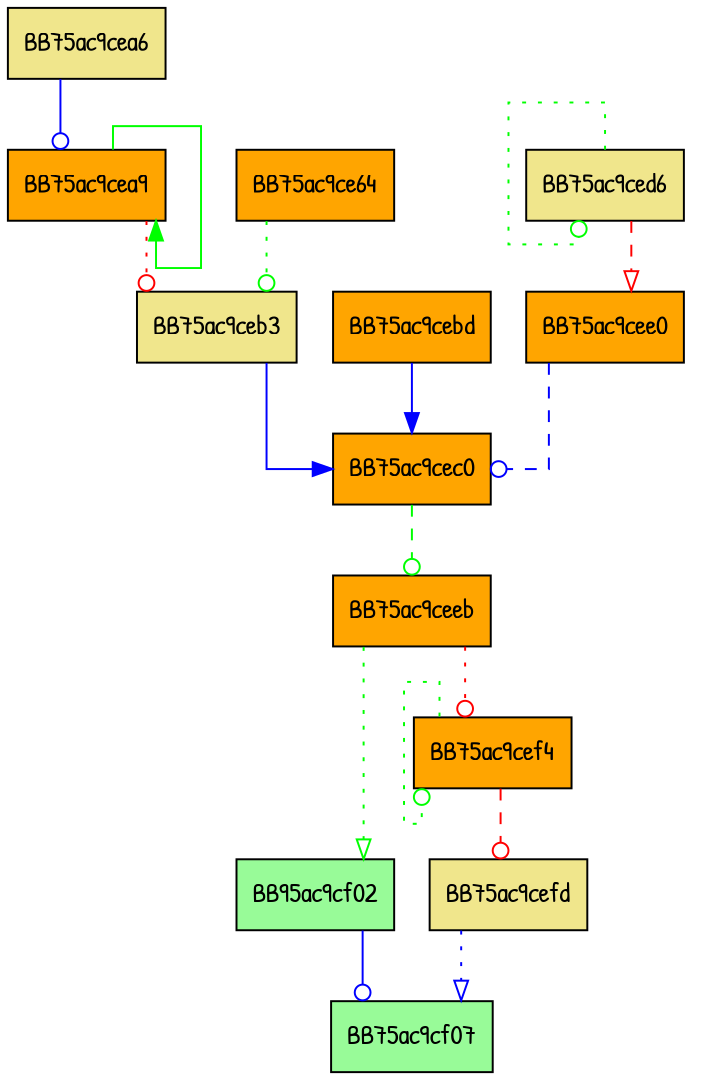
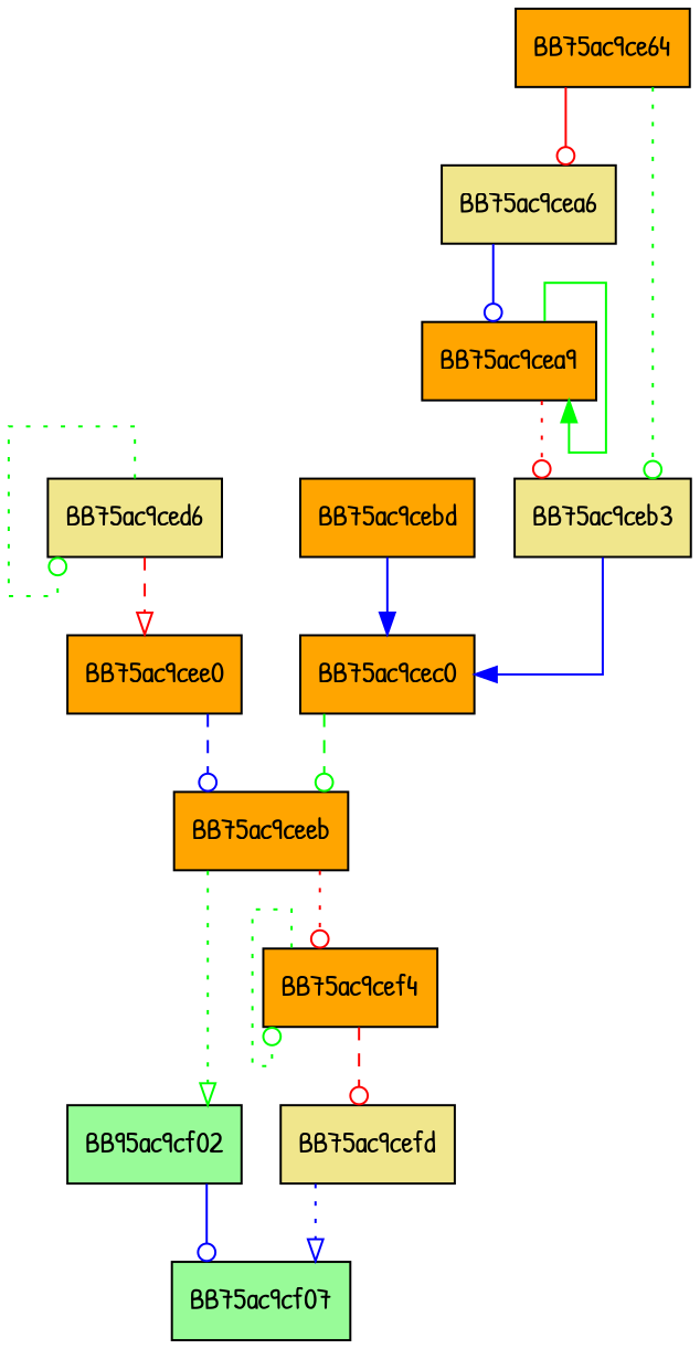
  digraph {
    fontname="Patrick Hand"
    splines=ortho
    node [fillcolor=orange fontname="Patrick Hand" shape=box style=filled]
    edge [arrowhead=odot color=blue fontname="Patrick Hand" style=dotted]
    BB75ac9cea6 [fillcolor=khaki]
    BB75ac9ce64
    BB75ac9ceb3 [fillcolor=khaki]
    BB75ac9cebd
    BB75ac9cec0
    BB75ac9cea9
    BB75ac9ceeb
    n8 [fillcolor=palegreen label=BB95ac9cf02]
    BB75ac9cef4
    BB75ac9cf07 [fillcolor=palegreen]
    BB75ac9cefd [fillcolor=khaki]
    BB75ac9ced6 [fillcolor=khaki]
    BB75ac9cee0
    BB75ac9cea6 -> BB75ac9cea9 [style=solid]
+   BB75ac9ce64 -> BB75ac9cea6 [color=red style=solid]
    BB75ac9ce64 -> BB75ac9ceb3 [color=green]
    BB75ac9ceb3 -> BB75ac9cec0 [arrowhead=normal style=solid]
    BB75ac9cebd -> BB75ac9cec0 [arrowhead=normal style=solid]
    BB75ac9cec0 -> BB75ac9ceeb [color=green style=dashed]
    BB75ac9cea9 -> BB75ac9ceb3 [color=red]
    BB75ac9cea9 -> BB75ac9cea9 [arrowhead=normal color=green style=solid]
    BB75ac9ceeb -> n8 [arrowhead=onormal color=green]
    BB75ac9ceeb -> BB75ac9cef4 [color=red]
    n8 -> BB75ac9cf07 [style=solid]
    BB75ac9cef4 -> BB75ac9cef4 [color=green]
    BB75ac9cef4 -> BB75ac9cefd [color=red style=dashed]
    BB75ac9cefd -> BB75ac9cf07 [arrowhead=onormal]
    BB75ac9ced6 -> BB75ac9ced6 [color=green]
    BB75ac9ced6 -> BB75ac9cee0 [arrowhead=onormal color=red style=dashed]
-   BB75ac9cee0 -> BB75ac9cec0 [style=dashed]
+   BB75ac9cee0 -> BB75ac9ceeb [style=dashed]
  }
